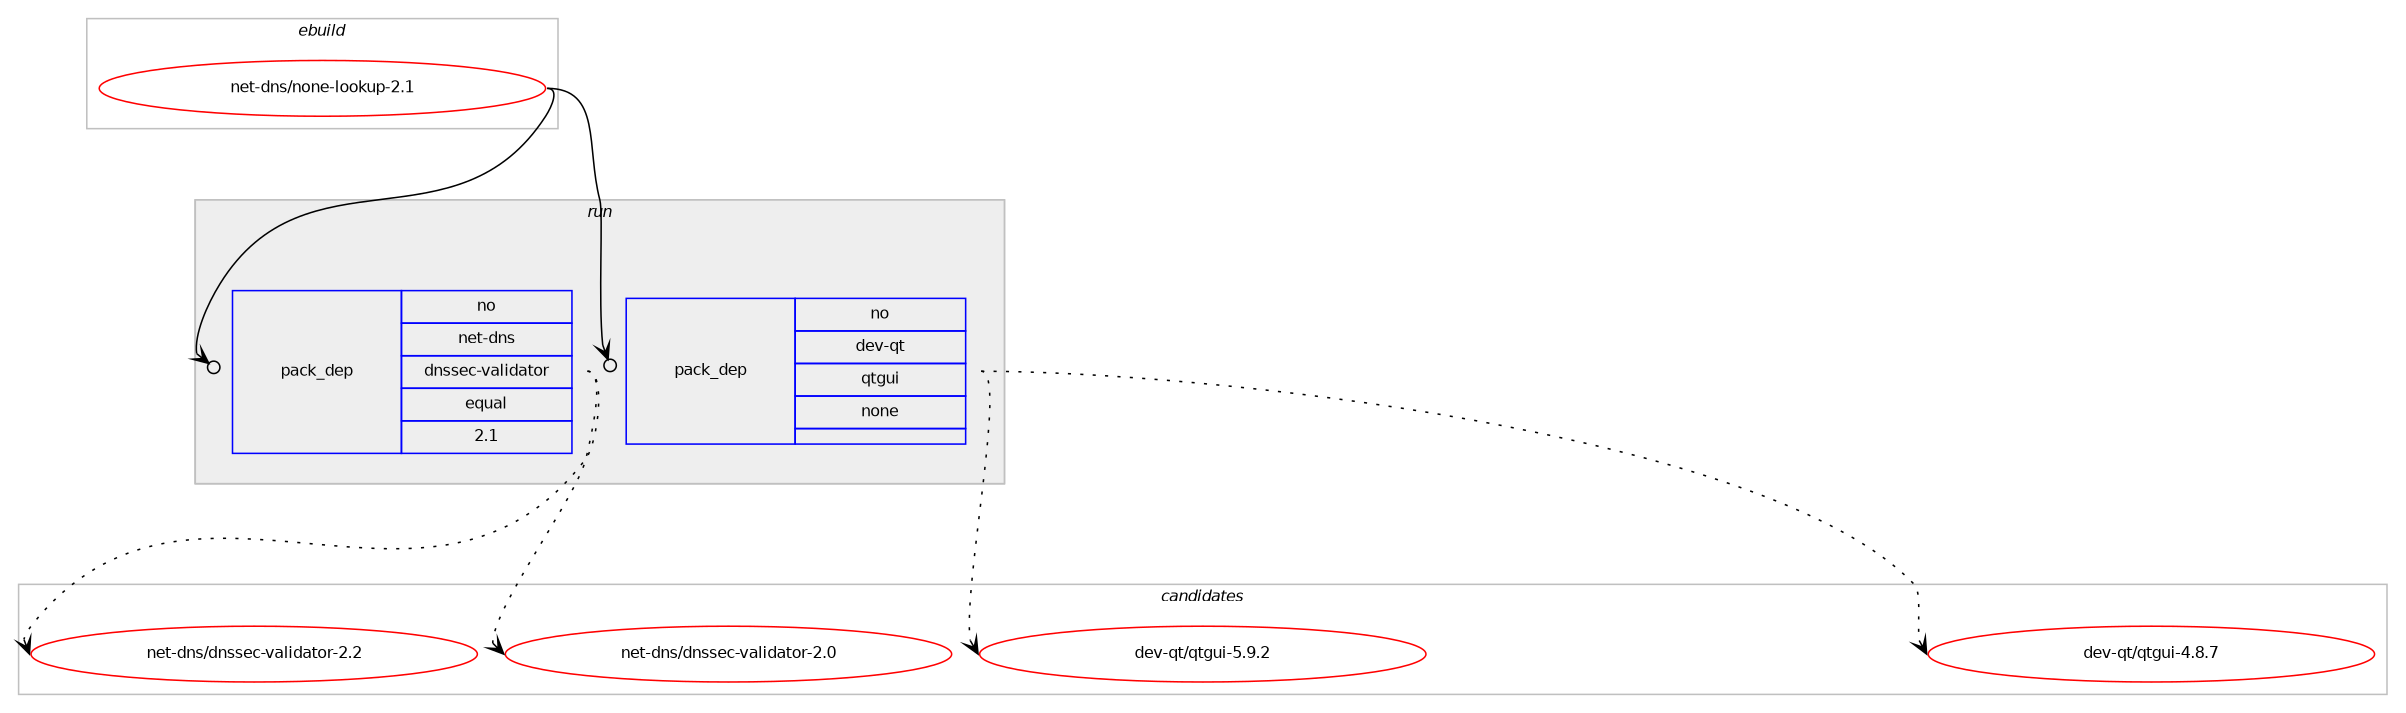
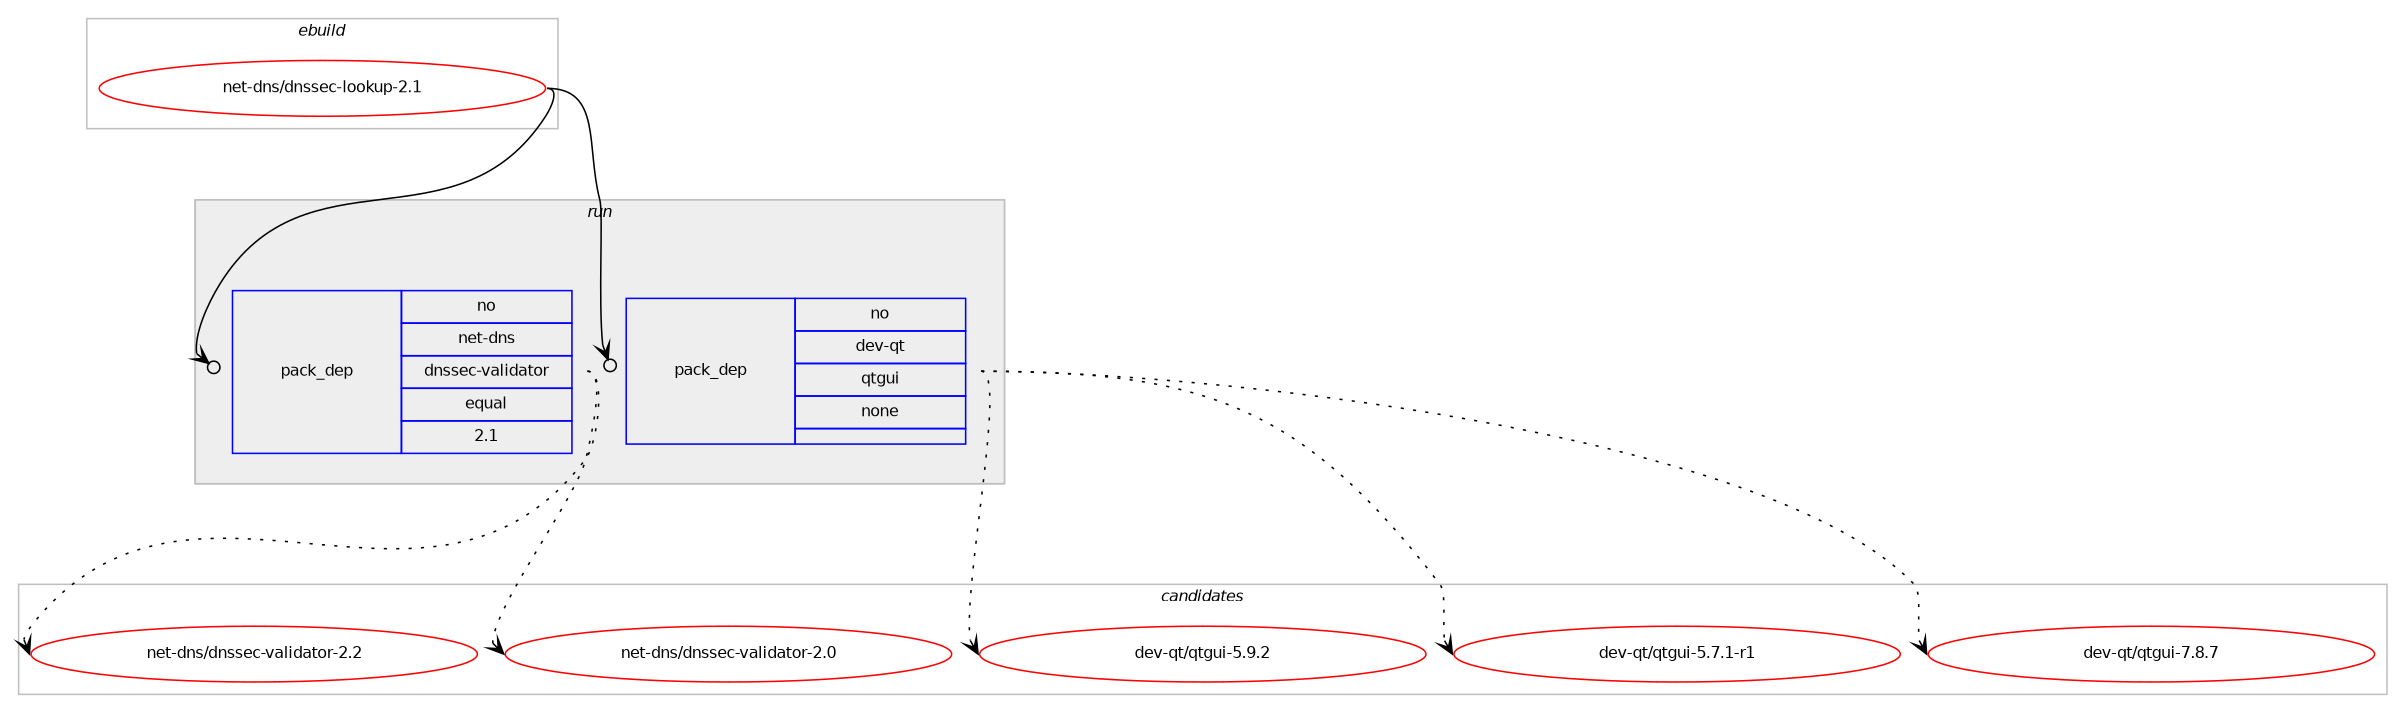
  digraph {
    compound=true
    concentrate=true
    fontname=Helvetica
    fontsize=10
    newrank=true
    rankdir=TB
    ranksep=1.5
    node [color=red fontname=Helvetica fontsize=10]
    edge [arrowhead=vee headport=w style=dotted tailport=e weight=100]
-   n1 [label="net-dns/none-lookup-2.1" width=4]
+   n1 [label="net-dns/dnssec-lookup-2.1" width=4]
    n2 [color=blue label=<<TABLE BORDER="0" CELLBORDER="1" CELLSPACING="0" CELLPADDING="4" WIDTH="220"><TR><TD ROWSPAN="6" CELLPADDING="30">pack_dep</TD></TR><TR><TD WIDTH="110">no</TD></TR><TR><TD>dev-qt</TD></TR><TR><TD>qtgui</TD></TR><TR><TD>none</TD></TR><TR><TD></TD></TR></TABLE>> shape=none]
    n3 [color=blue label=<<TABLE BORDER="0" CELLBORDER="1" CELLSPACING="0" CELLPADDING="4" WIDTH="220"><TR><TD ROWSPAN="6" CELLPADDING="30">pack_dep</TD></TR><TR><TD WIDTH="110">no</TD></TR><TR><TD>net-dns</TD></TR><TR><TD>dnssec-validator</TD></TR><TR><TD>equal</TD></TR><TR><TD>2.1</TD></TR></TABLE>> shape=none]
-   n4 [label="dev-qt/qtgui-4.8.7" width=4]
+   n4 [label="dev-qt/qtgui-7.8.7" width=4]
+   n5 [label="dev-qt/qtgui-5.7.1-r1" width=4]
    n6 [label="dev-qt/qtgui-5.9.2" width=4]
    n7 [label="net-dns/dnssec-validator-2.0" width=4]
    n8 [label="net-dns/dnssec-validator-2.2" width=4]
    subgraph cluster_1 {
      color=gray
      label=<<i>ebuild</i>>
      rank=same
      n1
    }
    subgraph cluster_2 {
      color=gray
      label=<<i>dependencies</i>>
      subgraph cluster_3 {
        color=gray
        fillcolor="#eeeeee"
        label=<<i>compile</i>>
        style=filled
      }
      subgraph cluster_4 {
        color=gray
        fillcolor="#eeeeee"
        label=<<i>compile and run</i>>
        style=filled
        subgraph sub_5 {
          color=gray
          fillcolor="#eeeeee"
          label=<<i>compile and run</i>>
          style=filled
          n2
        }
        subgraph sub_6 {
          color=gray
          fillcolor="#eeeeee"
          label=<<i>compile and run</i>>
          style=filled
          n3
        }
      }
      subgraph cluster_7 {
        color=gray
        fillcolor="#eeeeee"
        label=<<i>run</i>>
        style=filled
      }
    }
    subgraph cluster_8 {
      color=gray
      label=<<i>candidates</i>>
      rank=same
      subgraph sub_9 {
        color=black
        label=<<i>candidates</i>>
        nodesep=1
        rank=same
        n4
+       n5
        n6
      }
      subgraph sub_10 {
        color=black
        label=<<i>candidates</i>>
        nodesep=1
        rank=same
        n7
        n8
      }
    }
    n1 -> n2 [arrowhead=odotvee style=solid weight=20]
    n1 -> n3 [arrowhead=odotvee style=solid weight=20]
    n2 -> n4
+   n2 -> n5
    n2 -> n6
    n3 -> n7
    n3 -> n8
  }
